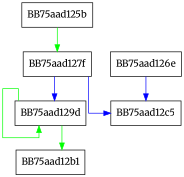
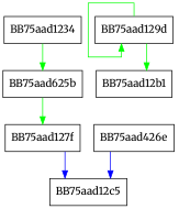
  digraph {
    fontname=Merriweather
    splines=ortho
    node [fontname=Merriweather shape=box]
    edge [color=green fontname=Merriweather]
-   BB75aad125b
+   BB75aad1234
+   BB75aad125b [label=BB75aad625b]
    BB75aad127f
    BB75aad129d
    BB75aad12c5
-   BB75aad126e
+   BB75aad126e [label=BB75aad426e]
    BB75aad12b1
+   BB75aad1234 -> BB75aad125b
    BB75aad125b -> BB75aad127f
-   BB75aad127f -> BB75aad129d [color=blue]
    BB75aad127f -> BB75aad12c5 [color=blue]
    BB75aad129d -> BB75aad129d
    BB75aad129d -> BB75aad12b1
    BB75aad126e -> BB75aad12c5 [color=blue]
  }
